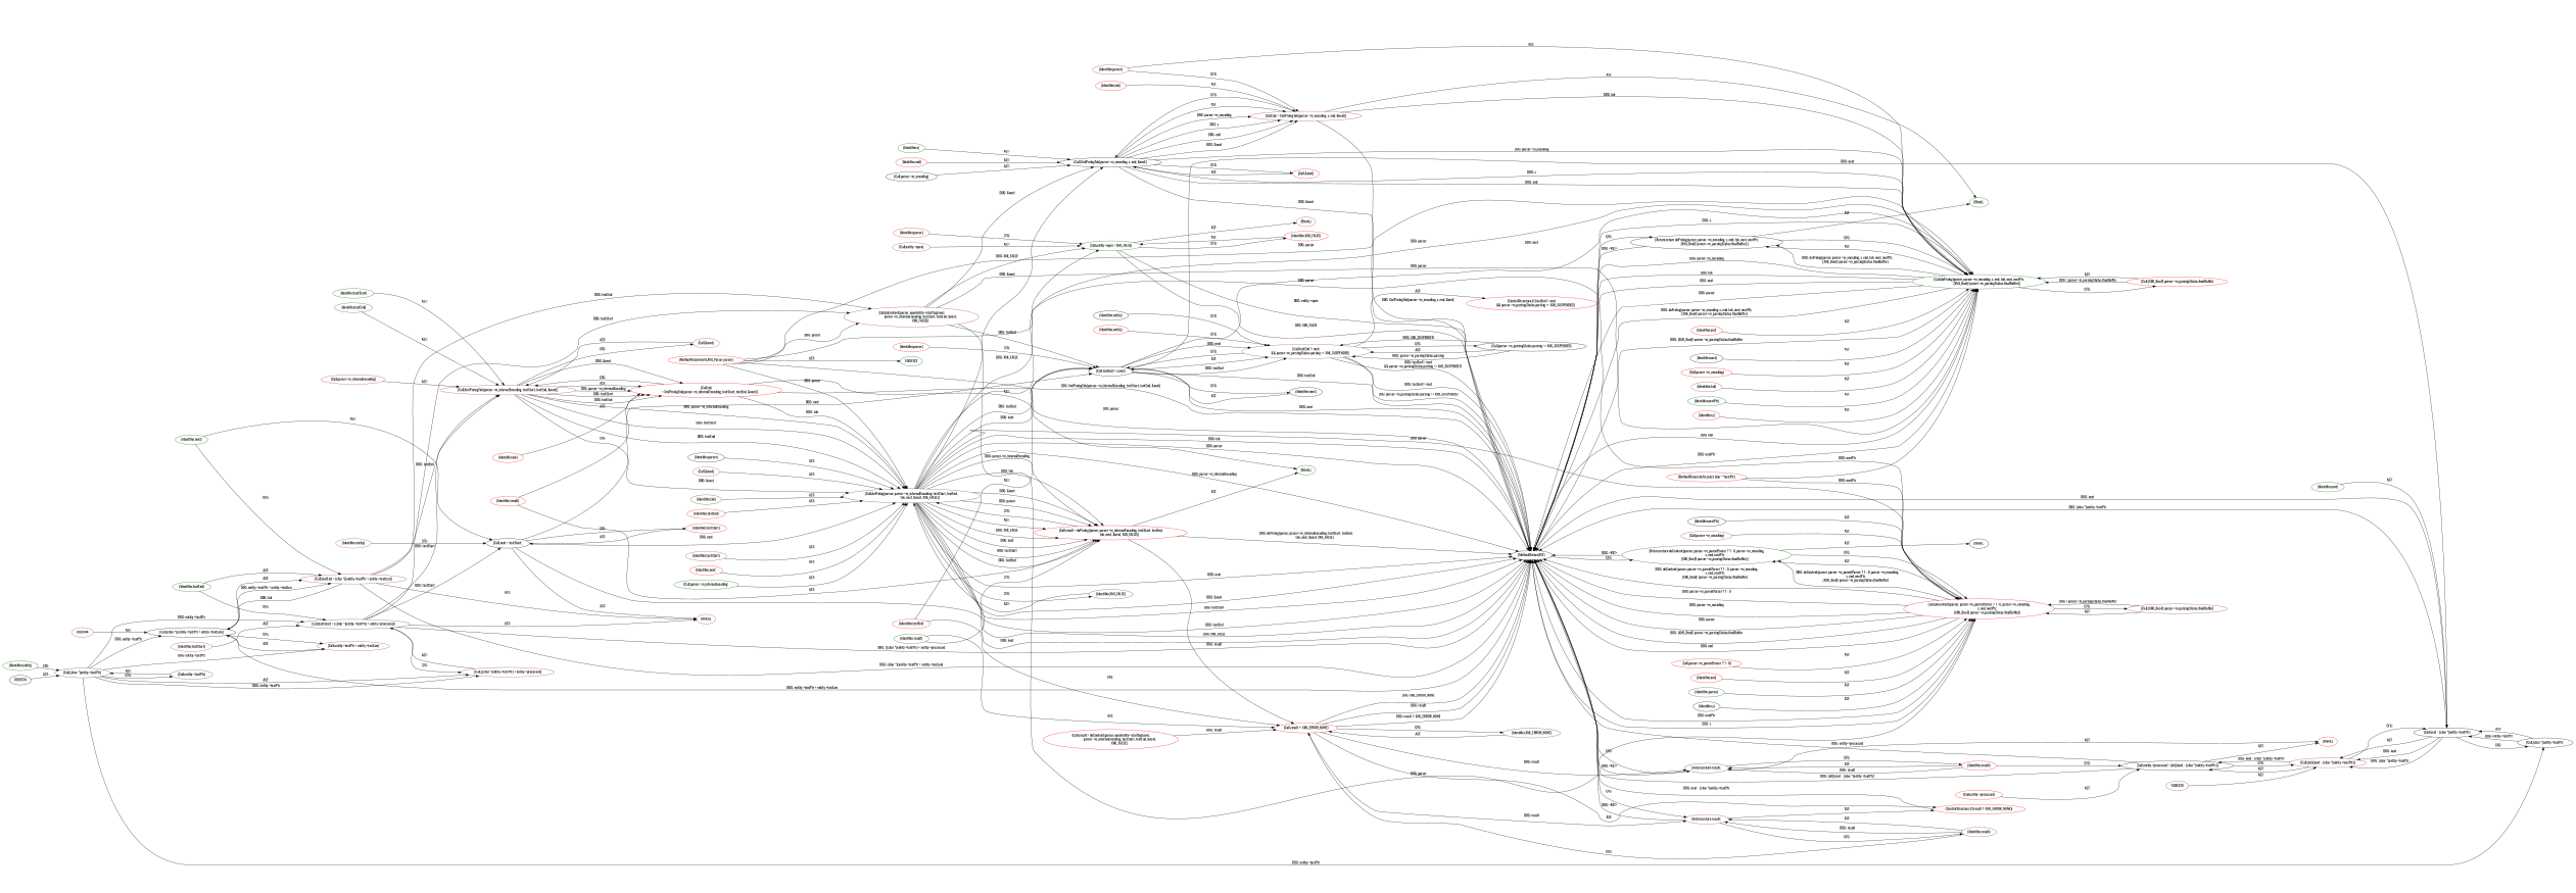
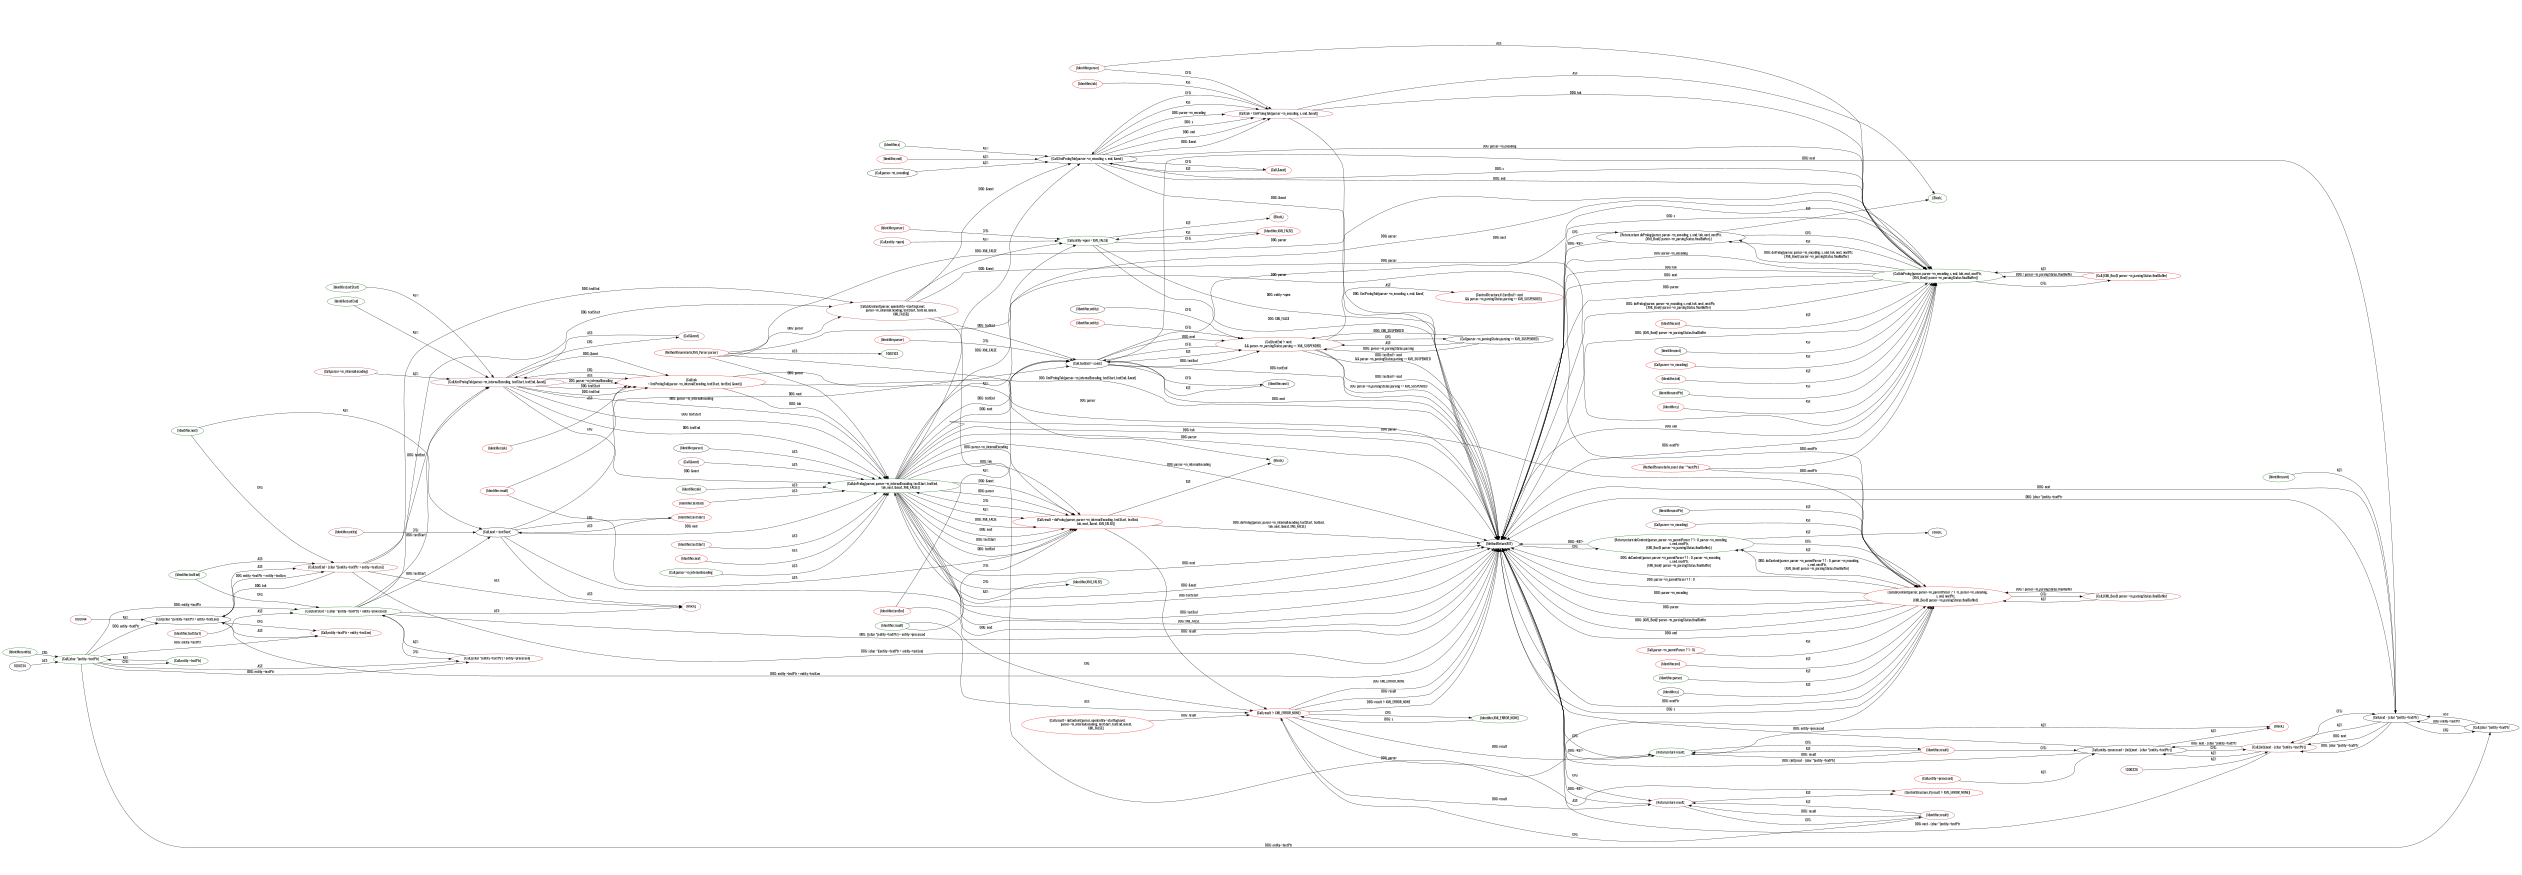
  digraph {
    fontname=Oswald
    rankdir=LR
    node [color=red fontname=Oswald]
    edge [fontname=Oswald]
    n1 [color=darkgreen label="(Call,doProlog(parser, parser->m_internalEncoding, textStart, textEnd,\n                      tok, next, &next, XML_FALSE))"]
    n2 [label="(Call,result = doProlog(parser, parser->m_internalEncoding, textStart, textEnd,\n                      tok, next, &next, XML_FALSE))"]
    n3 [color=black label="(Call,textEnd != const)"]
    n4 [color=darkgreen label="(Call,doProlog(parser, parser->m_encoding, s, end, tok, next, nextPtr,\n                    (XML_Bool)! parser->m_parsingStatus.finalBuffer))"]
    n5 [color=darkgreen label="(Call,entity->open = XML_FALSE)"]
    n6 [color=black label="(Call,XmlPrologTok(parser->m_encoding, s, end, &next))"]
    n7 [label="(Call,doContent(parser, parser->m_parentParser ? 1 : 0, parser->m_encoding,\n                     s, end, nextPtr,\n                     (XML_Bool)! parser->m_parsingStatus.finalBuffer))"]
    n8 [color=black label="(MethodReturn,RET)"]
    n9 [color=darkgreen label="(Identifier,XML_FALSE)"]
    n10 [color=darkgreen label="(Block,)"]
    n11 [label="(Call,result != XML_ERROR_NONE)"]
    n12 [color=brown label="(Call,textEnd != next\n           && parser->m_parsingStatus.parsing == XML_SUSPENDED)"]
    n13 [color=black label="(Call,next - (char *)entity->textPtr)"]
    n14 [color=black label="(Identifier,next)"]
    n15 [color=black label="(Return,return doProlog(parser, parser->m_encoding, s, end, tok, next, nextPtr,\n                    (XML_Bool)! parser->m_parsingStatus.finalBuffer);)"]
    n16 [label="(Call,(XML_Bool)! parser->m_parsingStatus.finalBuffer)"]
    n17 [label="(Identifier,XML_FALSE)"]
    n18 [color=brown label="(Block,)"]
    n19 [color=brown label="(Call,tok = XmlPrologTok(parser->m_encoding, s, end, &next))"]
    n20 [label="(Call,&next)"]
    n21 [color=darkgreen label="(Return,return doContent(parser, parser->m_parentParser ? 1 : 0, parser->m_encoding,\n                     s, end, nextPtr,\n                     (XML_Bool)! parser->m_parsingStatus.finalBuffer);)"]
    n22 [color=brown label="(Call,(XML_Bool)! parser->m_parsingStatus.finalBuffer)"]
    n23 [color=brown label="(Return,return result;)"]
    n24 [color=darkgreen label="(Return,return result;)"]
    n25 [label="(MethodParameterIn,XML_Parser parser)"]
    n26 [color=brown label="(Call,doContent(parser, openEntity->startTagLevel,\n                       parser->m_internalEncoding, textStart, textEnd, &next,\n                       XML_FALSE))"]
    1000103 [color=darkgreen]
    n28 [color=brown label="(Call,XmlPrologTok(parser->m_internalEncoding, textStart, textEnd, &next))"]
    n29 [label="(Call,tok\n         = XmlPrologTok(parser->m_internalEncoding, textStart, textEnd, &next))"]
    n30 [color=brown label="(Call,&next)"]
    n31 [color=darkgreen label="(Call,textStart = ((char *)entity->textPtr) + entity->processed)"]
    n32 [color=black label="(Call,next = textStart)"]
    n33 [color=brown label="(Block,)"]
    n34 [color=brown label="(Call,((char *)entity->textPtr) + entity->processed)"]
    n35 [label="(Identifier,textStart)"]
    n36 [color=darkgreen label="(Call,(char *)entity->textPtr)"]
    n37 [color=black label="(Call,(char *)(entity->textPtr + entity->textLen))"]
    n38 [color=brown label="(Call,entity->textPtr + entity->textLen)"]
    n39 [color=darkgreen label="(Call,entity->textPtr)"]
    n40 [color=black label="(Call,(char *)entity->textPtr)"]
    n41 [color=brown label="(Call,textEnd = (char *)(entity->textPtr + entity->textLen))"]
    n42 [label="(ControlStructure,if (result != XML_ERROR_NONE))"]
    n43 [color=darkgreen label="(Identifier,XML_ERROR_NONE)"]
    n44 [color=brown label="(Identifier,result)"]
    n45 [label="(Block,)"]
    n46 [label="(Identifier,result)"]
    n47 [color=black label="(Call,entity->processed = (int)(next - (char *)entity->textPtr))"]
    n48 [label="(ControlStructure,if (textEnd != next\n           && parser->m_parsingStatus.parsing == XML_SUSPENDED))"]
    n49 [color=black label="(Call,parser->m_parsingStatus.parsing == XML_SUSPENDED)"]
    n50 [color=brown label="(Call,(int)(next - (char *)entity->textPtr))"]
    n51 [color=darkgreen label="(Block,)"]
    n52 [color=black label="(Block,)"]
    n53 [color=black label="(Call,parser->m_encoding)"]
    n54 [color=darkgreen label="(Identifier,next)"]
    n55 [color=black label="(Identifier,next)"]
    n56 [color=black label="(Identifier,entity)"]
    n57 [label="(Call,parser->m_encoding)"]
    n58 [label="(Call,entity->processed)"]
    n59 [label="(Identifier,textEnd)"]
    n60 [color=brown label="(Identifier,entity)"]
    n61 [color=darkgreen label="(Identifier,s)"]
    n62 [color=brown label="(Identifier,textStart)"]
    n63 [color=darkgreen label="(Identifier,parser)"]
    n64 [color=brown label="(Identifier,textStart)"]
    n65 [color=black label="(Identifier,s)"]
    n66 [color=brown label="(Identifier,tok)"]
    n67 [label="(Identifier,tok)"]
    n68 [label="(Identifier,next)"]
    n69 [color=darkgreen label="(Identifier,textEnd)"]
    n70 [label="(Identifier,end)"]
    n71 [color=black label="(Identifier,nextPtr)"]
    n72 [label="(Identifier,textEnd)"]
    n73 [color=darkgreen label="(Identifier,nextPtr)"]
    n74 [color=darkgreen label="(Identifier,textEnd)"]
    n75 [label="(Identifier,entity)"]
    n76 [color=darkgreen label="(Call,parser->m_internalEncoding)"]
    n77 [label="(Identifier,parser)"]
    n78 [color=darkgreen label="(Identifier,entity)"]
    n79 [color=black label="(Identifier,parser)"]
    n80 [color=brown label="(Call,&next)"]
    n81 [label="(Identifier,s)"]
    n82 [label="(MethodParameterIn,const char **nextPtr)"]
    n83 [label="(Identifier,result)"]
    n84 [label="(Call,parser->m_parentParser ? 1 : 0)"]
    n85 [label="(Identifier,tok)"]
    n86 [label="(Identifier,end)"]
    n87 [color=brown label="(Call,parser->m_internalEncoding)"]
    n88 [color=darkgreen label="(Identifier,textStart)"]
    n89 [color=brown label="(Call,entity->open)"]
    n90 [color=brown label="(Call,parser->m_encoding)"]
    n91 [label="(Call,result = doContent(parser, openEntity->startTagLevel,\n                       parser->m_internalEncoding, textStart, textEnd, &next,\n                       XML_FALSE))"]
    n92 [color=darkgreen label="(Identifier,result)"]
    n93 [color=brown label="(Identifier,parser)"]
    n94 [color=darkgreen label="(Identifier,tok)"]
    n95 [label="(Identifier,end)"]
    n96 [color=darkgreen label="(Identifier,next)"]
    n97 [label="(Identifier,parser)"]
    1000134 [color=black]
    1000144 [color=brown]
    1000226 [color=brown]
    n1 -> n2 [label="AST: "]
    n1 -> n2 [label="DDG: XML_FALSE"]
    n1 -> n2 [label="DDG: next"]
    n1 -> n2 [label="DDG: textStart"]
    n1 -> n2 [label="DDG: textEnd"]
    n1 -> n2 [label="DDG: parser->m_internalEncoding"]
    n1 -> n2 [label="DDG: tok"]
    n1 -> n2 [label="DDG: &next"]
    n1 -> n2 [label="DDG: parser"]
    n1 -> n3 [label="DDG: textEnd"]
    n1 -> n3 [label="DDG: next"]
    n1 -> n4 [label="DDG: parser"]
    n1 -> n5 [label="DDG: XML_FALSE"]
    n1 -> n6 [label="DDG: &next"]
    n1 -> n7 [label="DDG: parser"]
    n1 -> n8 [label="DDG: next"]
    n1 -> n8 [label="DDG: &next"]
    n1 -> n8 [label="DDG: textStart"]
    n1 -> n8 [label="DDG: textEnd"]
    n1 -> n8 [label="DDG: XML_FALSE"]
    n1 -> n8 [label="DDG: tok"]
    n1 -> n8 [label="DDG: parser"]
    n1 -> n8 [label="DDG: parser->m_internalEncoding"]
    n1 -> n9 [label="CFG: "]
    n2 -> n1 [label="CFG: "]
    n2 -> n8 [label="DDG: doProlog(parser, parser->m_internalEncoding, textStart, textEnd,\n                      tok, next, &next, XML_FALSE)"]
    n2 -> n10 [label="AST: "]
    n2 -> n11 [label="DDG: result"]
    n3 -> n4 [label="DDG: next"]
    n3 -> n8 [label="DDG: next"]
    n3 -> n8 [label="DDG: textEnd"]
    n3 -> n12 [label="AST: "]
    n3 -> n12 [label="DDG: textEnd"]
    n3 -> n12 [label="DDG: next"]
    n3 -> n13 [label="DDG: next"]
    n3 -> n14 [label="CFG: "]
    n4 -> n8 [label="DDG: parser->m_encoding"]
    n4 -> n8 [label="DDG: tok"]
    n4 -> n8 [label="DDG: next"]
    n4 -> n8 [label="DDG: parser"]
    n4 -> n8 [label="DDG: doProlog(parser, parser->m_encoding, s, end, tok, next, nextPtr,\n                    (XML_Bool)! parser->m_parsingStatus.finalBuffer)"]
    n4 -> n8 [label="DDG: (XML_Bool)! parser->m_parsingStatus.finalBuffer"]
    n4 -> n8 [label="DDG: end"]
    n4 -> n8 [label="DDG: nextPtr"]
    n4 -> n8 [label="DDG: s"]
    n4 -> n15 [label="AST: "]
    n4 -> n15 [label="DDG: doProlog(parser, parser->m_encoding, s, end, tok, next, nextPtr,\n                    (XML_Bool)! parser->m_parsingStatus.finalBuffer)"]
    n4 -> n16 [label="CFG: "]
    n5 -> n8 [label="DDG: entity->open"]
    n5 -> n8 [label="DDG: XML_FALSE"]
    n5 -> n17 [label="CFG: "]
    n5 -> n18 [label="AST: "]
    n6 -> n4 [label="DDG: parser->m_encoding"]
    n6 -> n4 [label="DDG: s"]
    n6 -> n4 [label="DDG: end"]
    n6 -> n8 [label="DDG: &next"]
    n6 -> n19 [label="AST: "]
    n6 -> n19 [label="DDG: parser->m_encoding"]
    n6 -> n19 [label="DDG: s"]
    n6 -> n19 [label="DDG: end"]
    n6 -> n19 [label="DDG: &next"]
    n6 -> n20 [label="CFG: "]
    n7 -> n8 [label="DDG: doContent(parser, parser->m_parentParser ? 1 : 0, parser->m_encoding,\n                     s, end, nextPtr,\n                     (XML_Bool)! parser->m_parsingStatus.finalBuffer)"]
    n7 -> n8 [label="DDG: parser->m_parentParser ? 1 : 0"]
    n7 -> n8 [label="DDG: parser->m_encoding"]
    n7 -> n8 [label="DDG: parser"]
    n7 -> n8 [label="DDG: (XML_Bool)! parser->m_parsingStatus.finalBuffer"]
    n7 -> n8 [label="DDG: end"]
    n7 -> n8 [label="DDG: nextPtr"]
    n7 -> n8 [label="DDG: s"]
    n7 -> n21 [label="AST: "]
    n7 -> n21 [label="DDG: doContent(parser, parser->m_parentParser ? 1 : 0, parser->m_encoding,\n                     s, end, nextPtr,\n                     (XML_Bool)! parser->m_parsingStatus.finalBuffer)"]
    n7 -> n22 [label="CFG: "]
    n8 -> n15 [label="CFG: "]
    n8 -> n21 [label="CFG: "]
    n8 -> n23 [label="CFG: "]
    n8 -> n24 [label="CFG: "]
    n9 -> n1 [label="AST: "]
    n11 -> n8 [label="DDG: result"]
    n11 -> n8 [label="DDG: result != XML_ERROR_NONE"]
    n11 -> n8 [label="DDG: XML_ERROR_NONE"]
    n11 -> n23 [label="DDG: result"]
    n11 -> n24 [label="DDG: result"]
    n11 -> n42 [label="AST: "]
    n11 -> n43 [label="CFG: "]
    n12 -> n3 [label="CFG: "]
    n12 -> n8 [label="DDG: textEnd != next\n           && parser->m_parsingStatus.parsing == XML_SUSPENDED"]
    n12 -> n8 [label="DDG: textEnd != next"]
    n12 -> n8 [label="DDG: parser->m_parsingStatus.parsing == XML_SUSPENDED"]
    n12 -> n48 [label="AST: "]
    n12 -> n49 [label="CFG: "]
    n13 -> n8 [label="DDG: next"]
    n13 -> n8 [label="DDG: (char *)entity->textPtr"]
    n13 -> n40 [label="CFG: "]
    n13 -> n50 [label="AST: "]
    n13 -> n50 [label="DDG: next"]
    n13 -> n50 [label="DDG: (char *)entity->textPtr"]
    n14 -> n3 [label="AST: "]
    n15 -> n4 [label="CFG: "]
    n15 -> n8 [label="DDG: <RET>"]
    n15 -> n51 [label="AST: "]
    n16 -> n4 [label="AST: "]
    n16 -> n4 [label="DDG: ! parser->m_parsingStatus.finalBuffer"]
    n17 -> n5 [label="AST: "]
    n19 -> n4 [label="DDG: tok"]
    n19 -> n6 [label="CFG: "]
    n19 -> n8 [label="DDG: XmlPrologTok(parser->m_encoding, s, end, &next)"]
    n19 -> n51 [label="AST: "]
    n20 -> n6 [label="AST: "]
    n21 -> n7 [label="CFG: "]
    n21 -> n8 [label="DDG: <RET>"]
    n21 -> n52 [label="AST: "]
    n22 -> n7 [label="AST: "]
    n22 -> n7 [label="DDG: ! parser->m_parsingStatus.finalBuffer"]
    n23 -> n8 [label="DDG: <RET>"]
    n23 -> n42 [label="AST: "]
    n23 -> n44 [label="CFG: "]
    n24 -> n8 [label="DDG: <RET>"]
    n24 -> n45 [label="AST: "]
    n24 -> n46 [label="CFG: "]
    n25 -> n1 [label="DDG: parser"]
    n25 -> n4 [label="DDG: parser"]
    n25 -> n7 [label="DDG: parser"]
    n25 -> n8 [label="DDG: parser"]
    n25 -> n26 [label="DDG: parser"]
    n25 -> 1000103 [label="AST: "]
    n26 -> n3 [label="DDG: textEnd"]
    n26 -> n4 [label="DDG: parser"]
    n26 -> n5 [label="DDG: XML_FALSE"]
    n26 -> n6 [label="DDG: &next"]
    n26 -> n7 [label="DDG: parser"]
    n28 -> n1 [label="DDG: parser->m_internalEncoding"]
    n28 -> n1 [label="DDG: textStart"]
    n28 -> n1 [label="DDG: textEnd"]
    n28 -> n1 [label="DDG: &next"]
    n28 -> n29 [label="AST: "]
    n28 -> n29 [label="DDG: parser->m_internalEncoding"]
    n28 -> n29 [label="DDG: textStart"]
    n28 -> n29 [label="DDG: textEnd"]
    n28 -> n29 [label="DDG: &next"]
    n28 -> n30 [label="CFG: "]
    n29 -> n1 [label="DDG: tok"]
    n29 -> n8 [label="DDG: XmlPrologTok(parser->m_internalEncoding, textStart, textEnd, &next)"]
    n29 -> n10 [label="AST: "]
    n29 -> n28 [label="CFG: "]
    n30 -> n28 [label="AST: "]
    n31 -> n8 [label="DDG: ((char *)entity->textPtr) + entity->processed"]
    n31 -> n26 [label="DDG: textStart"]
    n31 -> n28 [label="DDG: textStart"]
    n31 -> n32 [label="DDG: textStart"]
    n31 -> n33 [label="AST: "]
    n31 -> n34 [label="CFG: "]
    n32 -> n1 [label="DDG: next"]
    n32 -> n3 [label="DDG: next"]
    n32 -> n8 [label="DDG: next"]
    n32 -> n33 [label="AST: "]
    n32 -> n35 [label="CFG: "]
    n34 -> n31 [label="AST: "]
    n35 -> n32 [label="AST: "]
    n36 -> n31 [label="DDG: entity->textPtr"]
    n36 -> n34 [label="AST: "]
    n36 -> n34 [label="DDG: entity->textPtr"]
    n36 -> n37 [label="DDG: entity->textPtr"]
    n36 -> n38 [label="DDG: entity->textPtr"]
    n36 -> n39 [label="CFG: "]
    n36 -> n40 [label="DDG: entity->textPtr"]
    n37 -> n8 [label="DDG: entity->textPtr + entity->textLen"]
    n37 -> n38 [label="CFG: "]
    n37 -> n41 [label="AST: "]
    n37 -> n41 [label="DDG: entity->textPtr + entity->textLen"]
    n38 -> n37 [label="AST: "]
    n39 -> n36 [label="AST: "]
    n40 -> n13 [label="AST: "]
    n40 -> n13 [label="DDG: entity->textPtr"]
    n41 -> n8 [label="DDG: (char *)(entity->textPtr + entity->textLen)"]
    n41 -> n26 [label="DDG: textEnd"]
    n41 -> n28 [label="DDG: textEnd"]
    n41 -> n33 [label="AST: "]
    n41 -> n37 [label="DDG: tok"]
-   n43 -> n11 [label="AST: "]
+   n43 -> n11 [label="DDG: s"]
    n44 -> n11 [label="CFG: "]
    n44 -> n23 [label="AST: "]
    n44 -> n23 [label="DDG: result"]
    n46 -> n24 [label="AST: "]
    n46 -> n24 [label="DDG: result"]
    n46 -> n47 [label="CFG: "]
    n47 -> n8 [label="DDG: (int)(next - (char *)entity->textPtr)"]
    n47 -> n8 [label="DDG: entity->processed"]
    n47 -> n45 [label="AST: "]
    n47 -> n50 [label="CFG: "]
    n49 -> n12 [label="AST: "]
    n49 -> n12 [label="DDG: parser->m_parsingStatus.parsing"]
    n49 -> n12 [label="DDG: XML_SUSPENDED"]
-   n42 -> n8 [label="DDG: next - (char *)entity->textPtr"]
+   n50 -> n8 [label="DDG: next - (char *)entity->textPtr"]
    n50 -> n13 [label="CFG: "]
    n50 -> n47 [label="AST: "]
    n50 -> n47 [label="DDG: next - (char *)entity->textPtr"]
    n53 -> n6 [label="AST: "]
    n54 -> n32 [label="AST: "]
    n54 -> n41 [label="CFG: "]
    n55 -> n4 [label="AST: "]
    n56 -> n12 [label="CFG: "]
    n57 -> n4 [label="AST: "]
    n58 -> n47 [label="AST: "]
    n59 -> n1 [label="AST: "]
    n60 -> n32 [label="CFG: "]
    n61 -> n6 [label="AST: "]
    n62 -> n1 [label="AST: "]
    n63 -> n7 [label="AST: "]
    n64 -> n31 [label="AST: "]
    n65 -> n7 [label="AST: "]
    n66 -> n4 [label="AST: "]
    n67 -> n29 [label="AST: "]
    n68 -> n1 [label="AST: "]
    n69 -> n31 [label="CFG: "]
    n69 -> n41 [label="AST: "]
    n70 -> n6 [label="AST: "]
    n71 -> n7 [label="AST: "]
    n72 -> n3 [label="AST: "]
    n72 -> n11 [label="CFG: "]
    n73 -> n4 [label="AST: "]
    n74 -> n28 [label="AST: "]
    n75 -> n12 [label="CFG: "]
    n76 -> n1 [label="AST: "]
    n77 -> n5 [label="CFG: "]
    n78 -> n36 [label="CFG: "]
    n79 -> n1 [label="AST: "]
    n80 -> n1 [label="AST: "]
    n81 -> n4 [label="AST: "]
    n82 -> n4 [label="DDG: nextPtr"]
    n82 -> n7 [label="DDG: nextPtr"]
    n83 -> n2 [label="AST: "]
    n83 -> n29 [label="CFG: "]
    n84 -> n7 [label="AST: "]
    n85 -> n19 [label="AST: "]
    n86 -> n7 [label="AST: "]
    n87 -> n28 [label="AST: "]
    n88 -> n28 [label="AST: "]
    n89 -> n5 [label="AST: "]
    n90 -> n7 [label="AST: "]
    n91 -> n11 [label="DDG: result"]
    n92 -> n2 [label="CFG: "]
    n92 -> n11 [label="AST: "]
    n93 -> n4 [label="AST: "]
    n93 -> n19 [label="CFG: "]
    n94 -> n1 [label="AST: "]
    n95 -> n4 [label="AST: "]
    n96 -> n13 [label="AST: "]
    n97 -> n3 [label="CFG: "]
    1000134 -> n36 [label="AST: "]
    1000144 -> n37 [label="AST: "]
    1000226 -> n50 [label="AST: "]
  }
